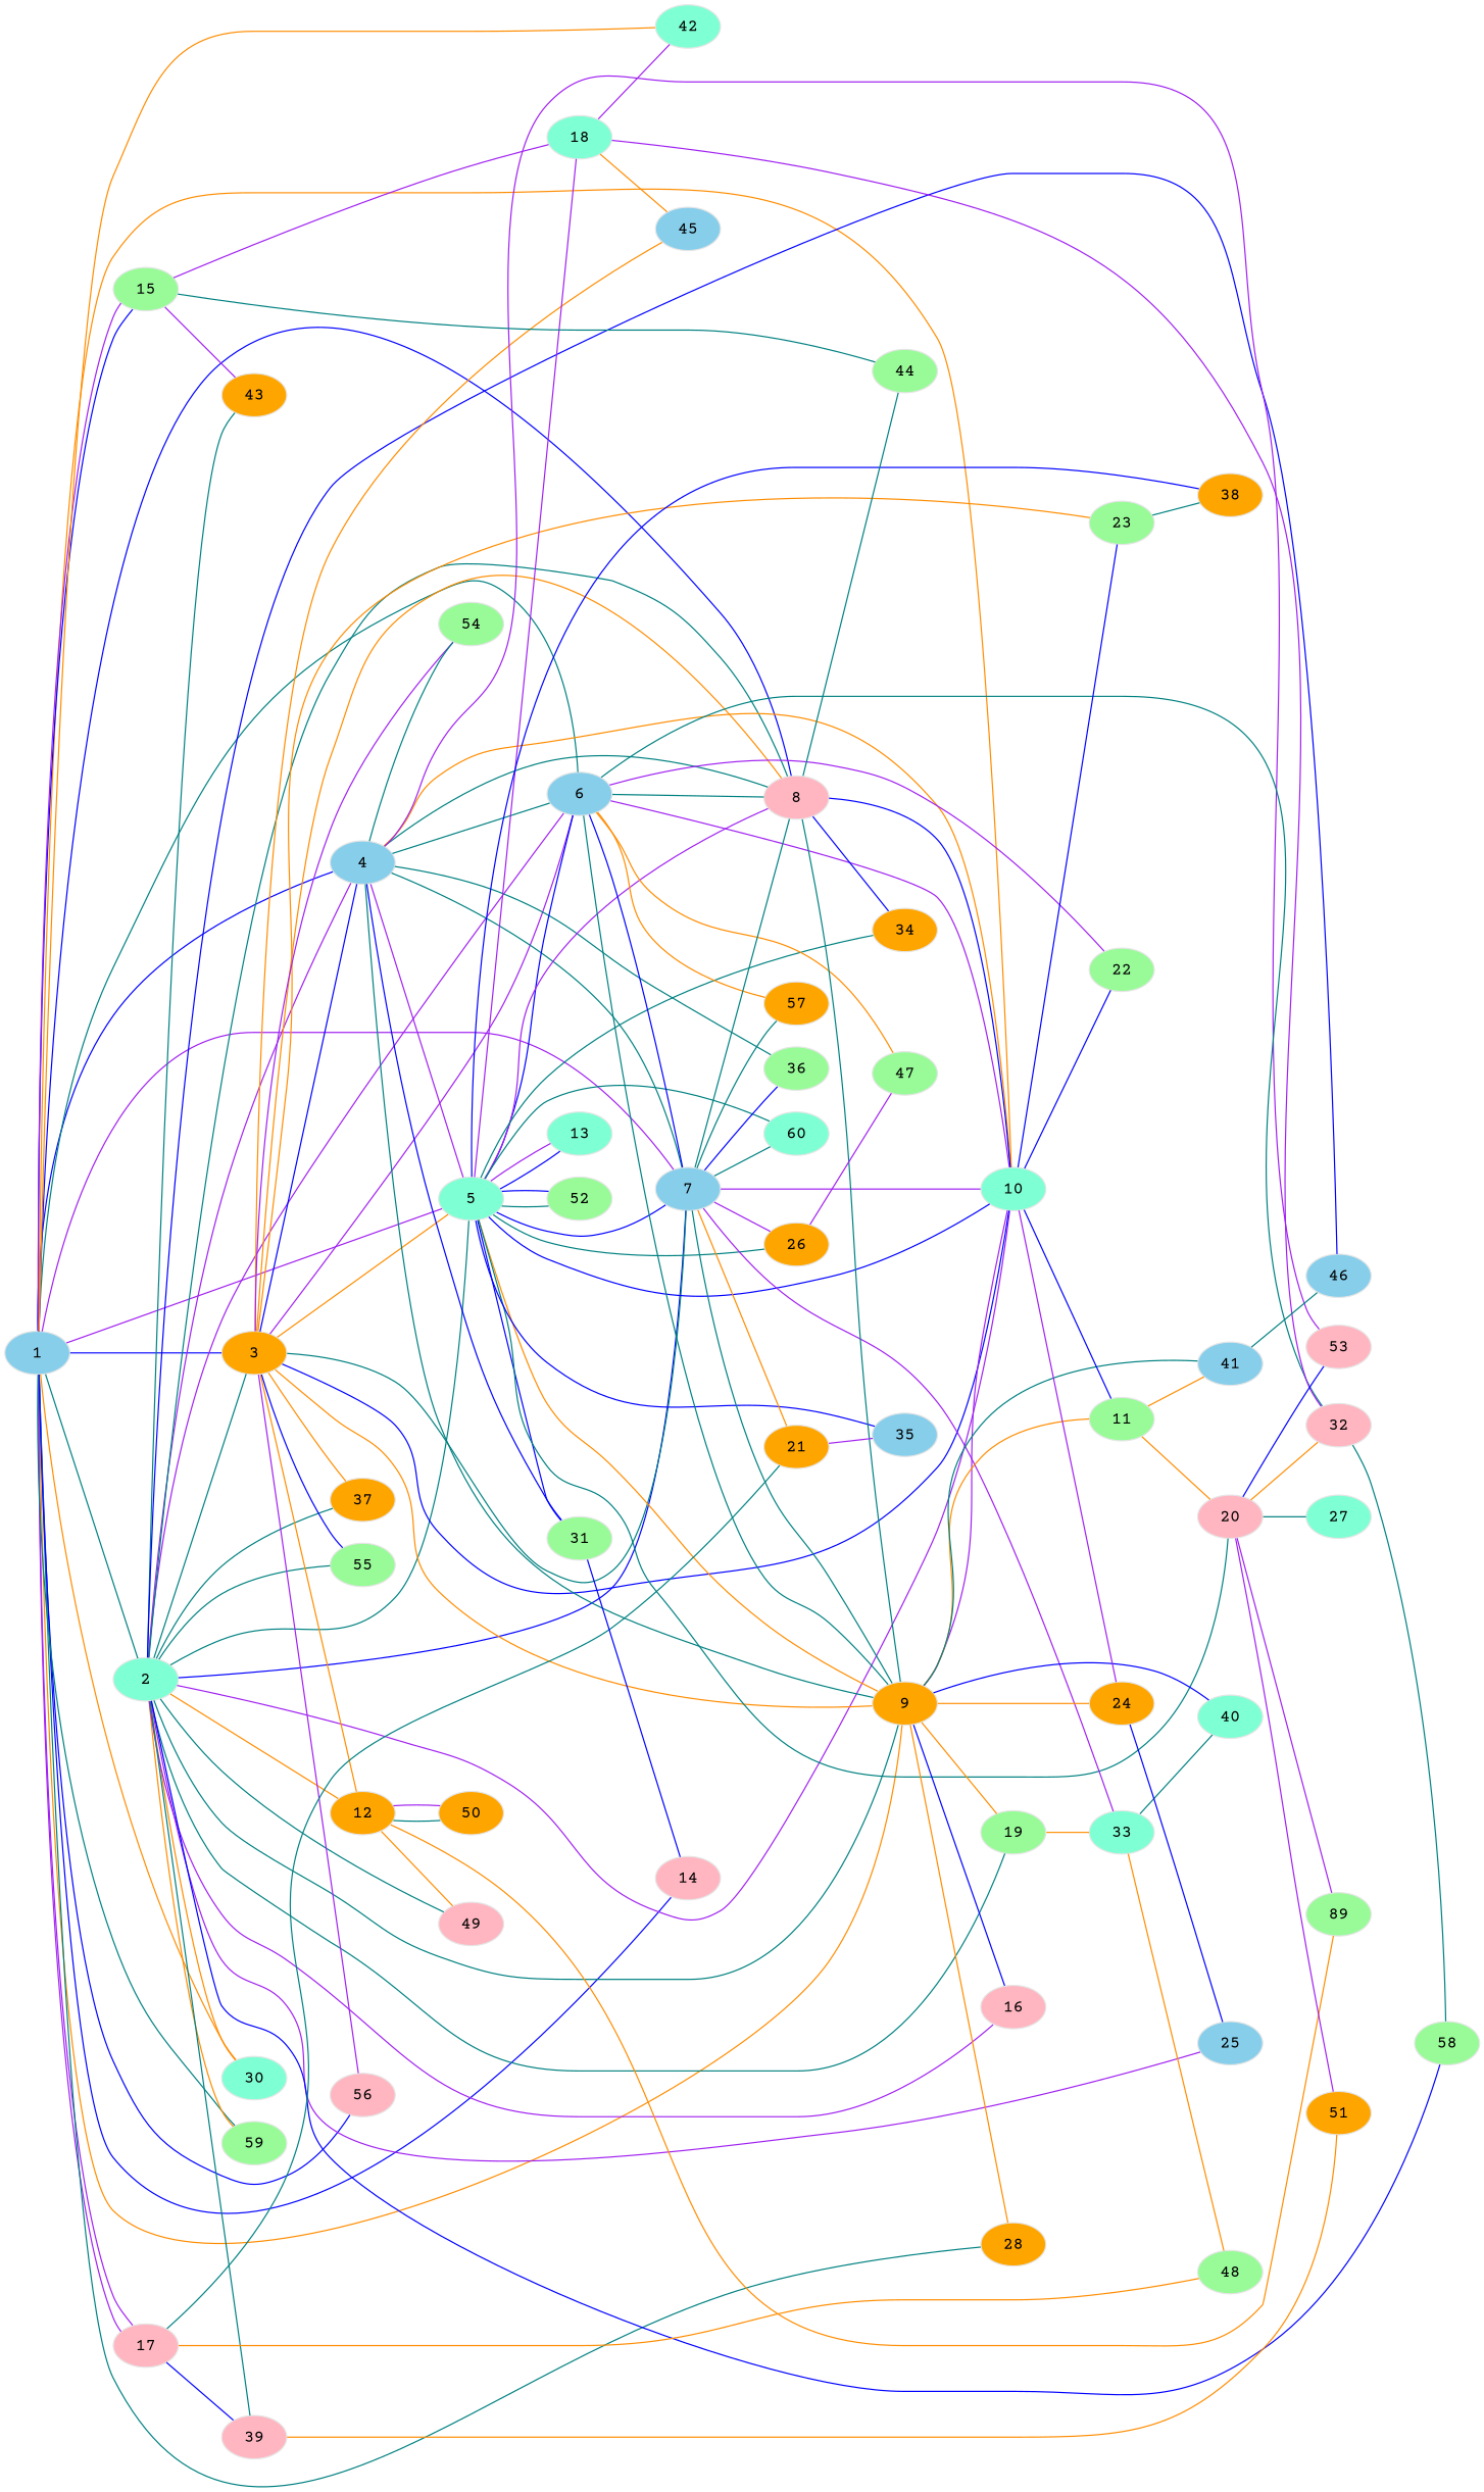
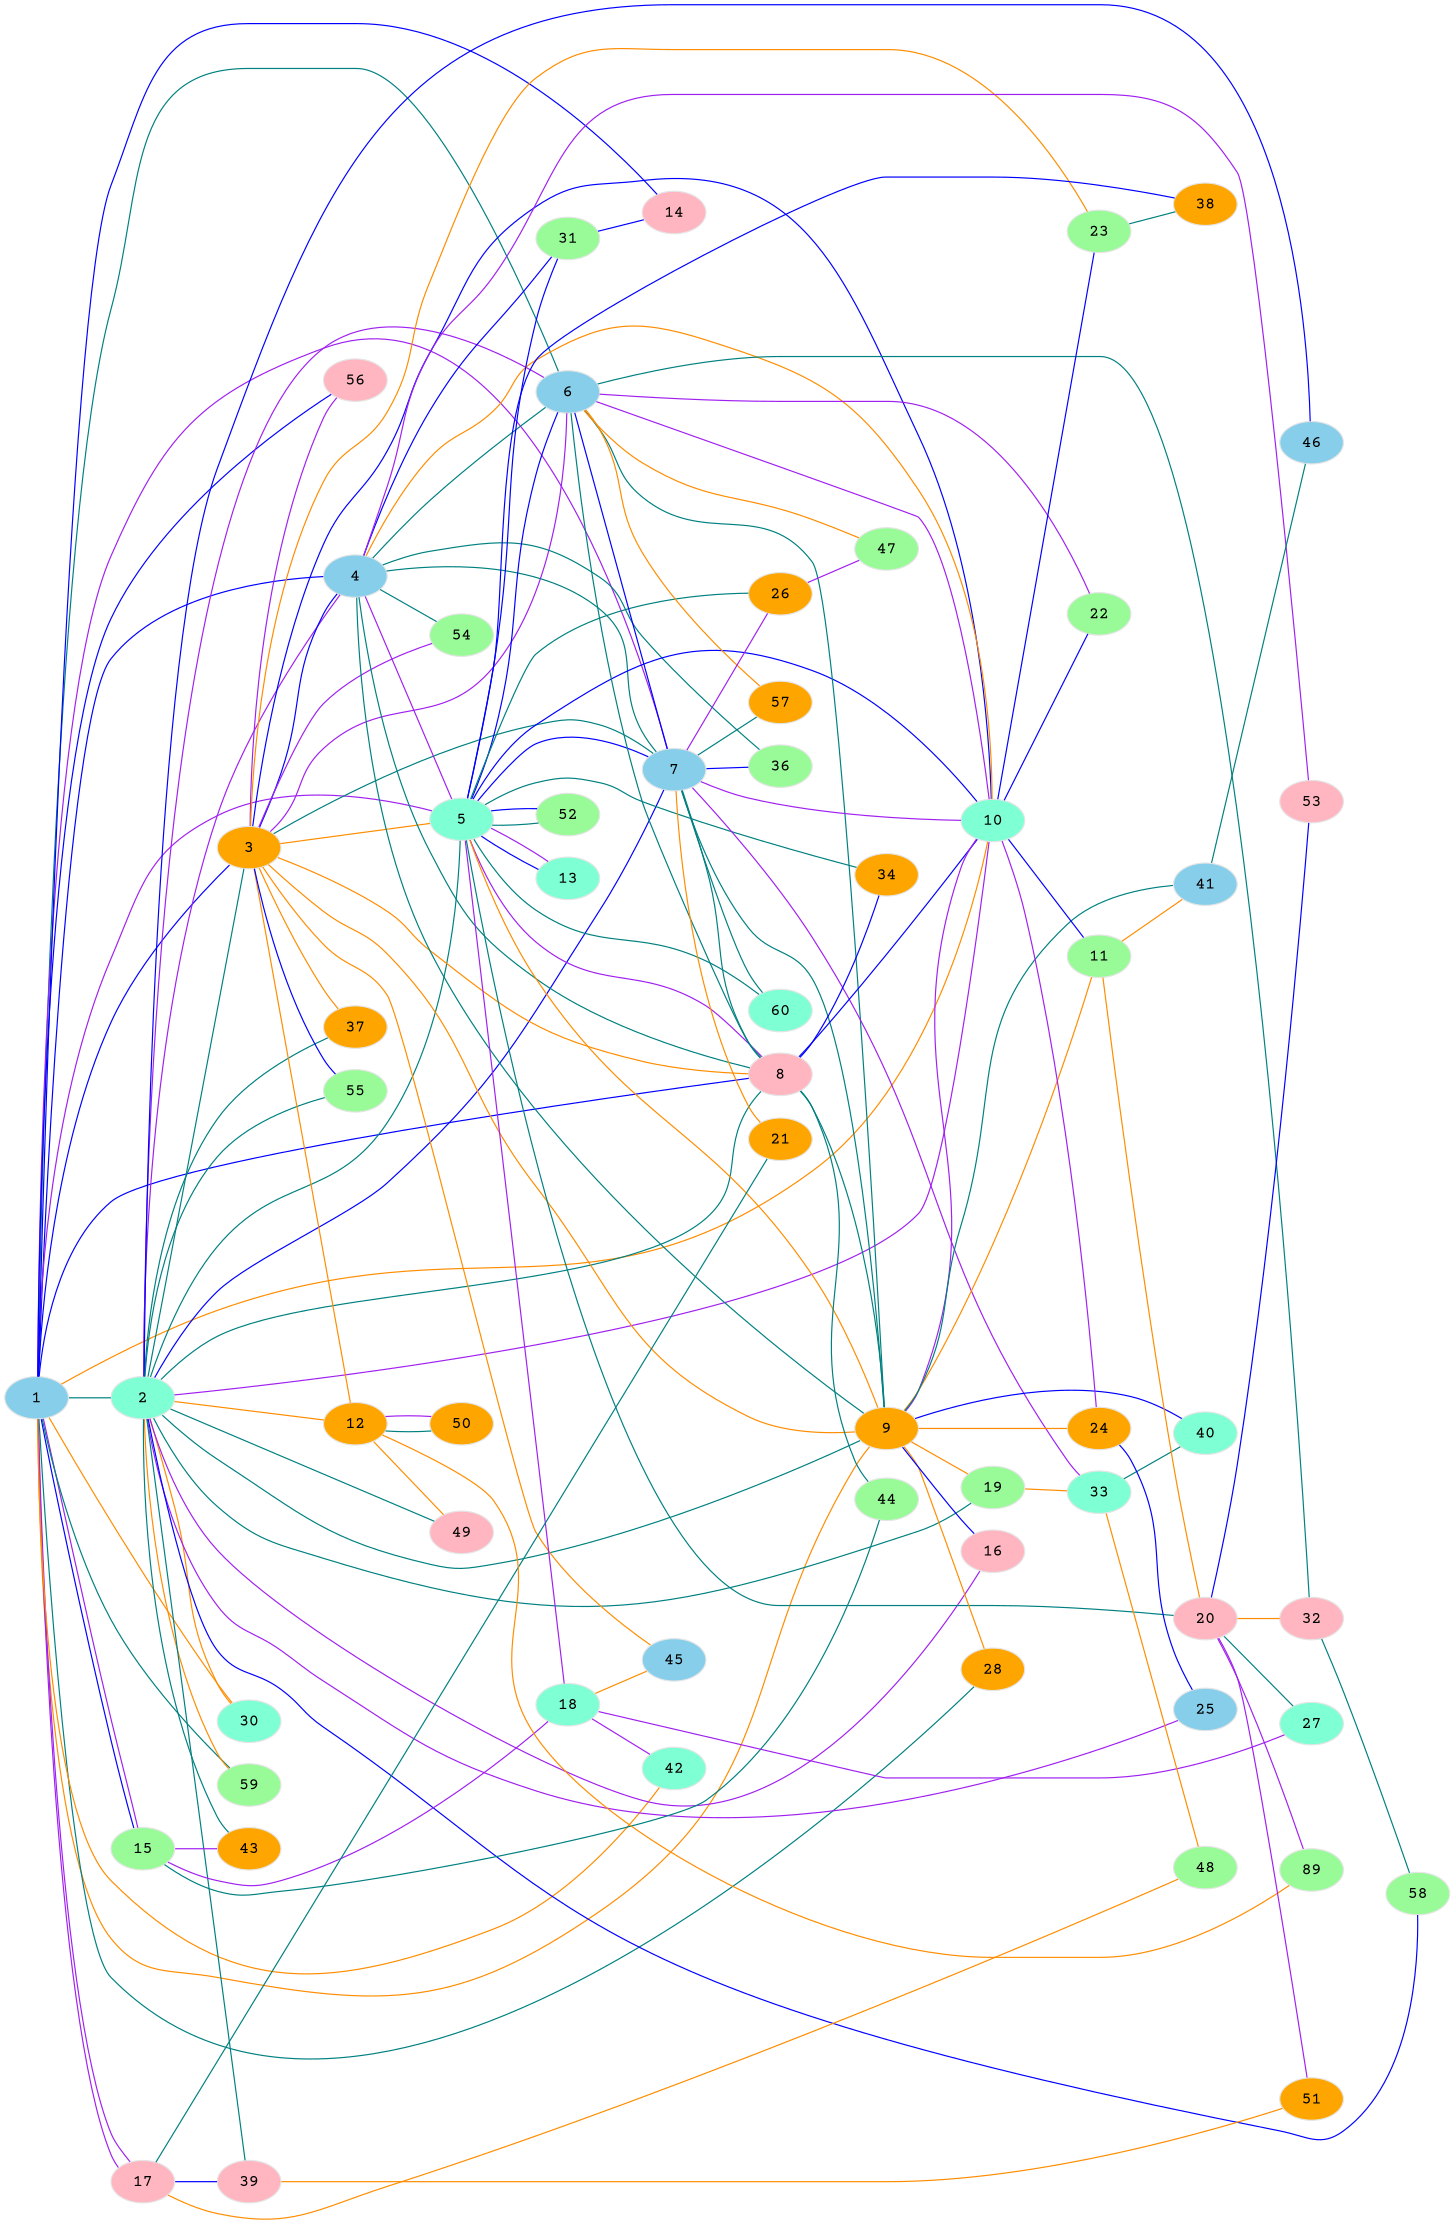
  graph {
    fontname="Courier Prime"
    rankdir=LR
    node [color=gray90 fillcolor=palegreen fontname="Courier Prime" style=filled]
    edge [color=teal fontname="Courier Prime"]
    1 [fillcolor=skyblue]
    2 [fillcolor=aquamarine]
    3 [fillcolor=orange]
    4 [fillcolor=skyblue]
    5 [fillcolor=aquamarine]
    6 [fillcolor=skyblue]
    7 [fillcolor=skyblue]
    8 [fillcolor=lightpink]
    9 [fillcolor=orange]
    10 [fillcolor=aquamarine]
    14 [fillcolor=lightpink]
    15
    17 [fillcolor=lightpink]
    28 [fillcolor=orange]
    30 [fillcolor=aquamarine]
    42 [fillcolor=aquamarine]
    56 [fillcolor=lightpink]
    59
    12 [fillcolor=orange]
    16 [fillcolor=lightpink]
    19
    25 [fillcolor=skyblue]
    37 [fillcolor=orange]
    39 [fillcolor=lightpink]
    43 [fillcolor=orange]
    46 [fillcolor=skyblue]
    49 [fillcolor=lightpink]
    55
    58
    23
    45 [fillcolor=skyblue]
    54
    31
    36
    53 [fillcolor=lightpink]
    13 [fillcolor=aquamarine]
    18 [fillcolor=aquamarine]
    20 [fillcolor=lightpink]
    26 [fillcolor=orange]
    34 [fillcolor=orange]
-   35 [fillcolor=skyblue]
    38 [fillcolor=orange]
    52
    60 [fillcolor=aquamarine]
    22
    32 [fillcolor=lightpink]
    47
    57 [fillcolor=orange]
    21 [fillcolor=orange]
    33 [fillcolor=aquamarine]
    44
    11
    24 [fillcolor=orange]
    40 [fillcolor=aquamarine]
    41 [fillcolor=skyblue]
    48
    n57 [label=89]
    50 [fillcolor=orange]
    51 [fillcolor=orange]
    27 [fillcolor=aquamarine]
    1 -- 2
    1 -- 3 [color=blue]
    1 -- 4 [color=blue]
    1 -- 5 [color=purple]
    1 -- 6
    1 -- 7 [color=purple]
    1 -- 8 [color=blue]
    1 -- 9 [color=darkorange]
    1 -- 10 [color=darkorange]
    1 -- 14 [color=blue]
    1 -- 15 [color=blue]
    1 -- 15 [color=purple]
    1 -- 17 [color=purple]
    1 -- 17 [color=purple]
    1 -- 28
    1 -- 30 [color=darkorange]
    1 -- 42 [color=darkorange]
    1 -- 56 [color=blue]
    1 -- 59
    2 -- 3
    2 -- 4 [color=purple]
    2 -- 5
    2 -- 6 [color=purple]
    2 -- 7 [color=blue]
    2 -- 8
    2 -- 9
    2 -- 10 [color=purple]
    2 -- 30 [color=darkorange]
    2 -- 59 [color=darkorange]
    2 -- 12 [color=darkorange]
    2 -- 16 [color=purple]
    2 -- 19
    2 -- 25 [color=purple]
    2 -- 37
    2 -- 39
    2 -- 43
    2 -- 46 [color=blue]
    2 -- 49
    2 -- 55
    2 -- 58 [color=blue]
    3 -- 4 [color=blue]
    3 -- 5 [color=darkorange]
    3 -- 6 [color=purple]
    3 -- 7
    3 -- 8 [color=darkorange]
    3 -- 9 [color=darkorange]
    3 -- 10 [color=blue]
    3 -- 56 [color=purple]
    3 -- 12 [color=darkorange]
    3 -- 37 [color=darkorange]
    3 -- 55 [color=blue]
    3 -- 23 [color=darkorange]
    3 -- 45 [color=darkorange]
    3 -- 54 [color=purple]
    4 -- 5 [color=purple]
    4 -- 6
    4 -- 7
    4 -- 8
    4 -- 9
    4 -- 10 [color=darkorange]
    4 -- 54
    4 -- 31 [color=blue]
    4 -- 36
    4 -- 53 [color=purple]
    5 -- 6 [color=blue]
    5 -- 7 [color=blue]
    5 -- 8 [color=purple]
    5 -- 9 [color=darkorange]
    5 -- 10 [color=blue]
    5 -- 31 [color=blue]
    5 -- 13 [color=blue]
    5 -- 13 [color=purple]
    5 -- 18 [color=purple]
    5 -- 20
    5 -- 26
    5 -- 34
-   5 -- 35 [color=blue]
    5 -- 38 [color=blue]
    5 -- 52
    5 -- 52 [color=blue]
    5 -- 60
    6 -- 7 [color=blue]
    6 -- 8
    6 -- 9
    6 -- 10 [color=purple]
    6 -- 22 [color=purple]
    6 -- 32
    6 -- 47 [color=darkorange]
    6 -- 57 [color=darkorange]
    7 -- 8
    7 -- 9
    7 -- 10 [color=purple]
    7 -- 36 [color=blue]
    7 -- 26 [color=purple]
    7 -- 60
    7 -- 57
    7 -- 21 [color=darkorange]
    7 -- 33 [color=purple]
    8 -- 9
    8 -- 10 [color=blue]
    8 -- 34 [color=blue]
    8 -- 44
    9 -- 10 [color=purple]
    9 -- 28 [color=darkorange]
    9 -- 16 [color=blue]
    9 -- 19 [color=darkorange]
    9 -- 11 [color=darkorange]
    9 -- 24 [color=darkorange]
    9 -- 40 [color=blue]
    9 -- 41
    10 -- 23 [color=blue]
    10 -- 22 [color=blue]
    10 -- 11 [color=blue]
    10 -- 24 [color=purple]
    15 -- 43 [color=purple]
    15 -- 18 [color=purple]
    15 -- 44
    17 -- 39 [color=blue]
    17 -- 21
    17 -- 48 [color=darkorange]
    12 -- 49 [color=darkorange]
    12 -- n57 [color=darkorange]
    12 -- 50
    12 -- 50 [color=purple]
    19 -- 33 [color=darkorange]
    39 -- 51 [color=darkorange]
    23 -- 38
    31 -- 14 [color=blue]
    18 -- 42 [color=purple]
    18 -- 45 [color=darkorange]
-   18 -- 32 [color=purple]
+   18 -- 27 [color=purple]
    20 -- 53 [color=blue]
    20 -- 32 [color=darkorange]
    20 -- n57 [color=purple]
    20 -- 51 [color=purple]
    20 -- 27
    26 -- 47 [color=purple]
    32 -- 58
-   21 -- 35 [color=purple]
    33 -- 40
    33 -- 48 [color=darkorange]
    11 -- 20 [color=darkorange]
    11 -- 41 [color=darkorange]
    24 -- 25 [color=blue]
    41 -- 46
  }
